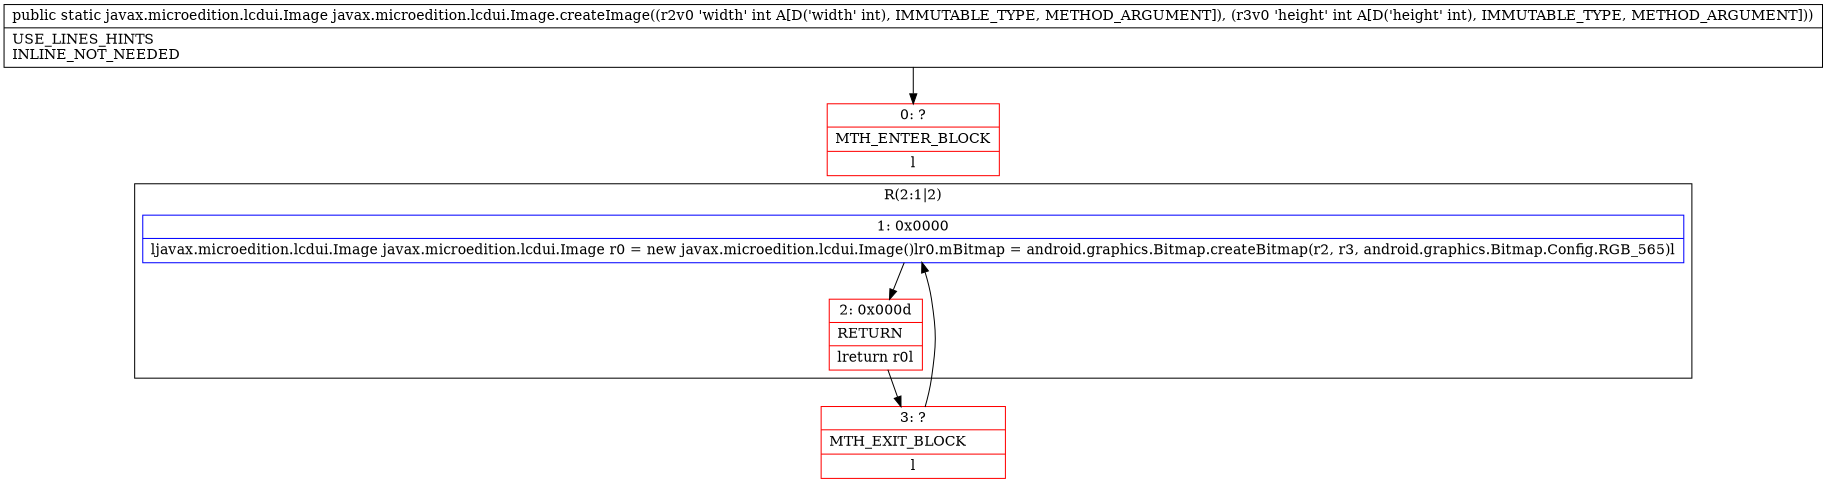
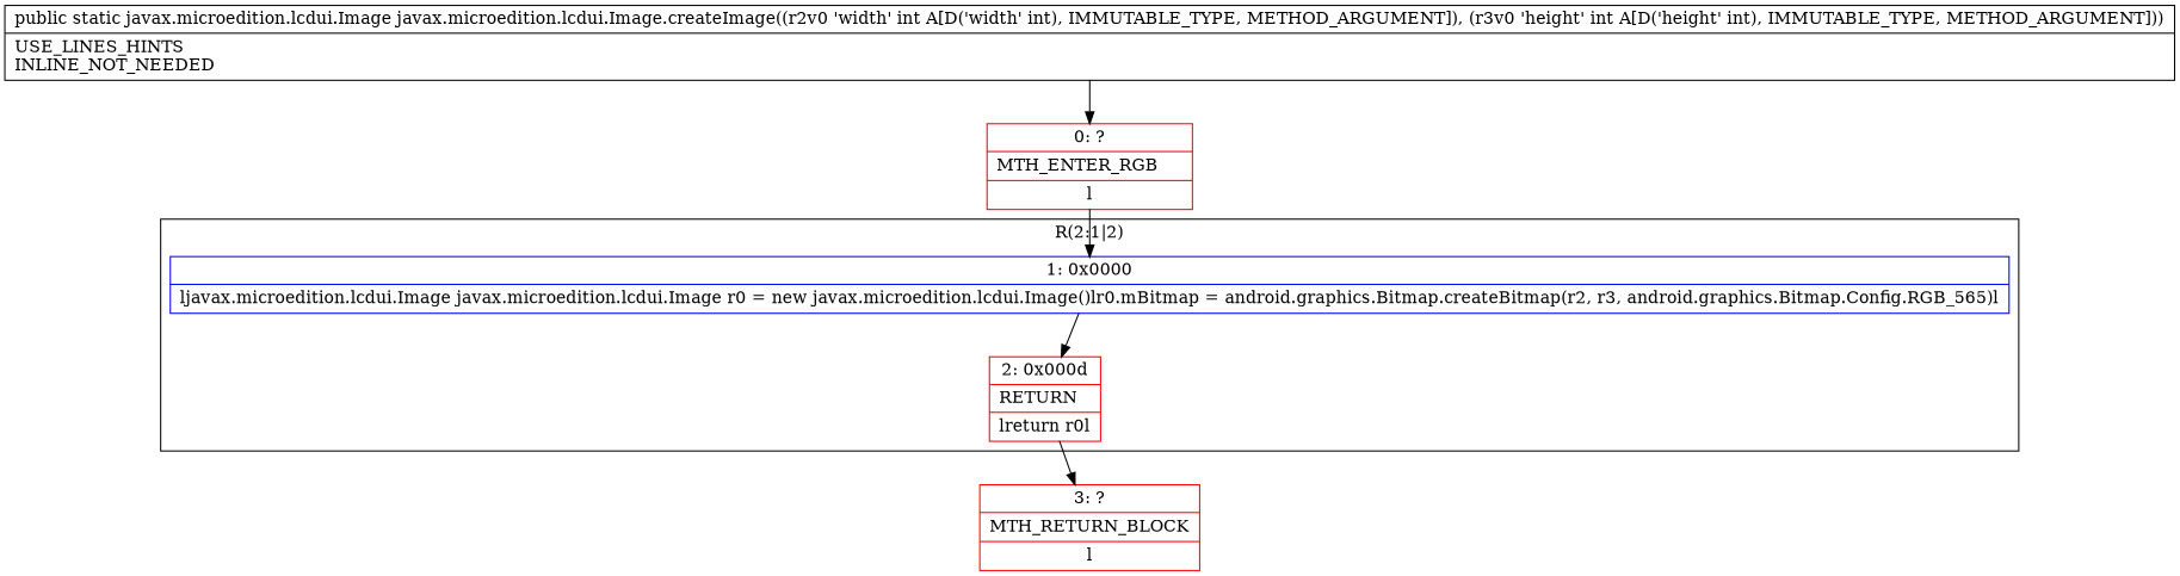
  digraph {
    node [color=red shape=record]
    n1 [color=blue label="{1\:\ 0x0000|ljavax.microedition.lcdui.Image javax.microedition.lcdui.Image r0 = new javax.microedition.lcdui.Image()lr0.mBitmap = android.graphics.Bitmap.createBitmap(r2, r3, android.graphics.Bitmap.Config.RGB_565)l}"]
    n2 [label="{2\:\ 0x000d|RETURN\l|lreturn r0l}"]
-   n3 [label="{3\:\ ?|MTH_EXIT_BLOCK\l|l}"]
-   n4 [label="{0\:\ ?|MTH_ENTER_BLOCK\l|l}"]
+   n3 [label="{3\:\ ?|MTH_RETURN_BLOCK\l|l}"]
+   n4 [label="{0\:\ ?|MTH_ENTER_RGB\l|l}"]
    n5 [label="{public static javax.microedition.lcdui.Image javax.microedition.lcdui.Image.createImage((r2v0 'width' int A[D('width' int), IMMUTABLE_TYPE, METHOD_ARGUMENT]), (r3v0 'height' int A[D('height' int), IMMUTABLE_TYPE, METHOD_ARGUMENT]))  | USE_LINES_HINTS\lINLINE_NOT_NEEDED\l}" color=""]
    subgraph cluster_1 {
      label="R(2:1|2)"
      n1
      n2
    }
    n1 -> n2
    n2 -> n3
-   n3 -> n1
+   n4 -> n1
    n5 -> n4
  }
